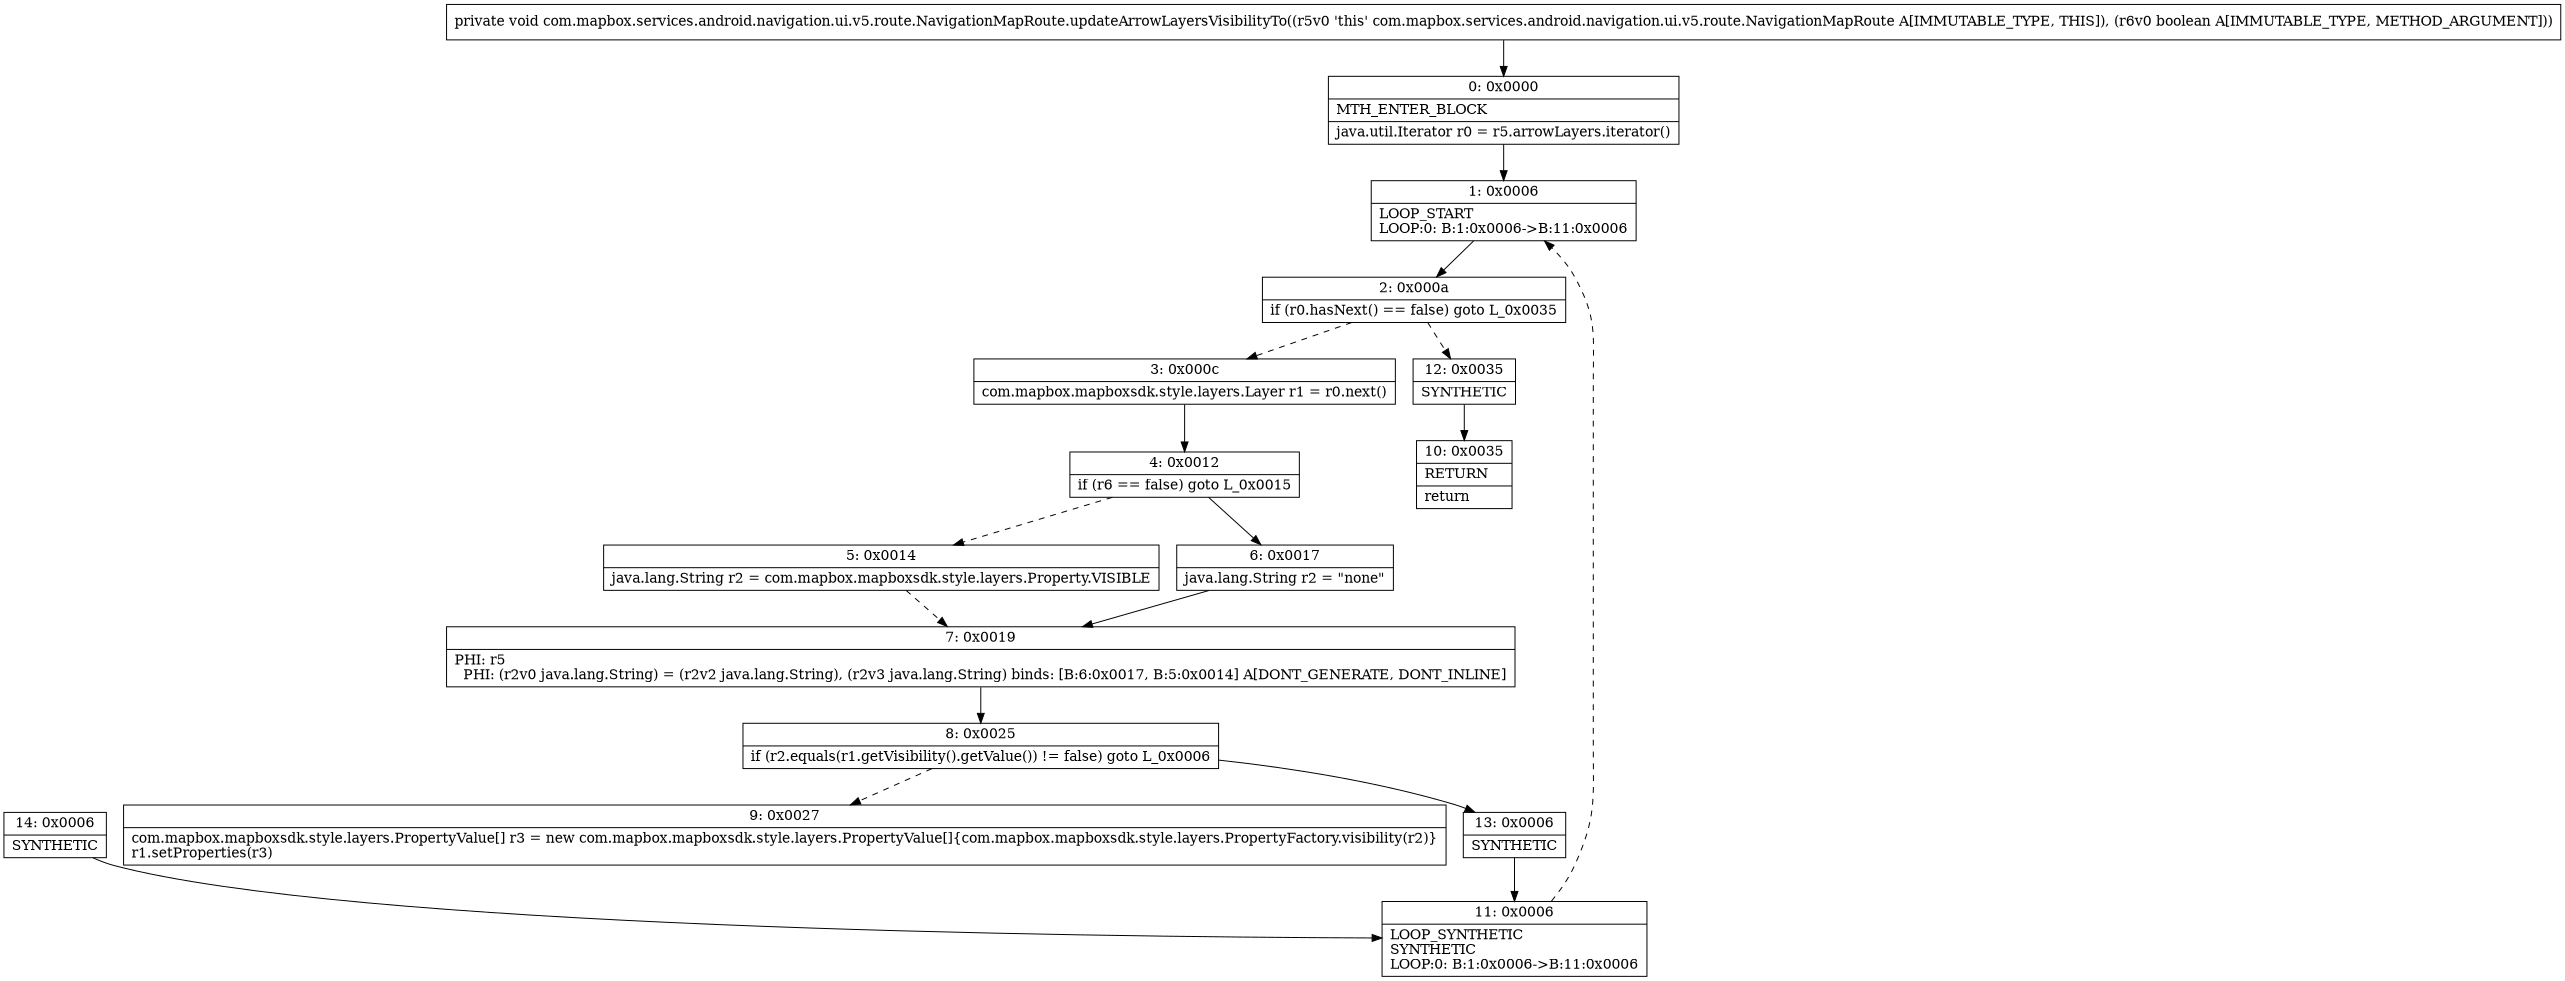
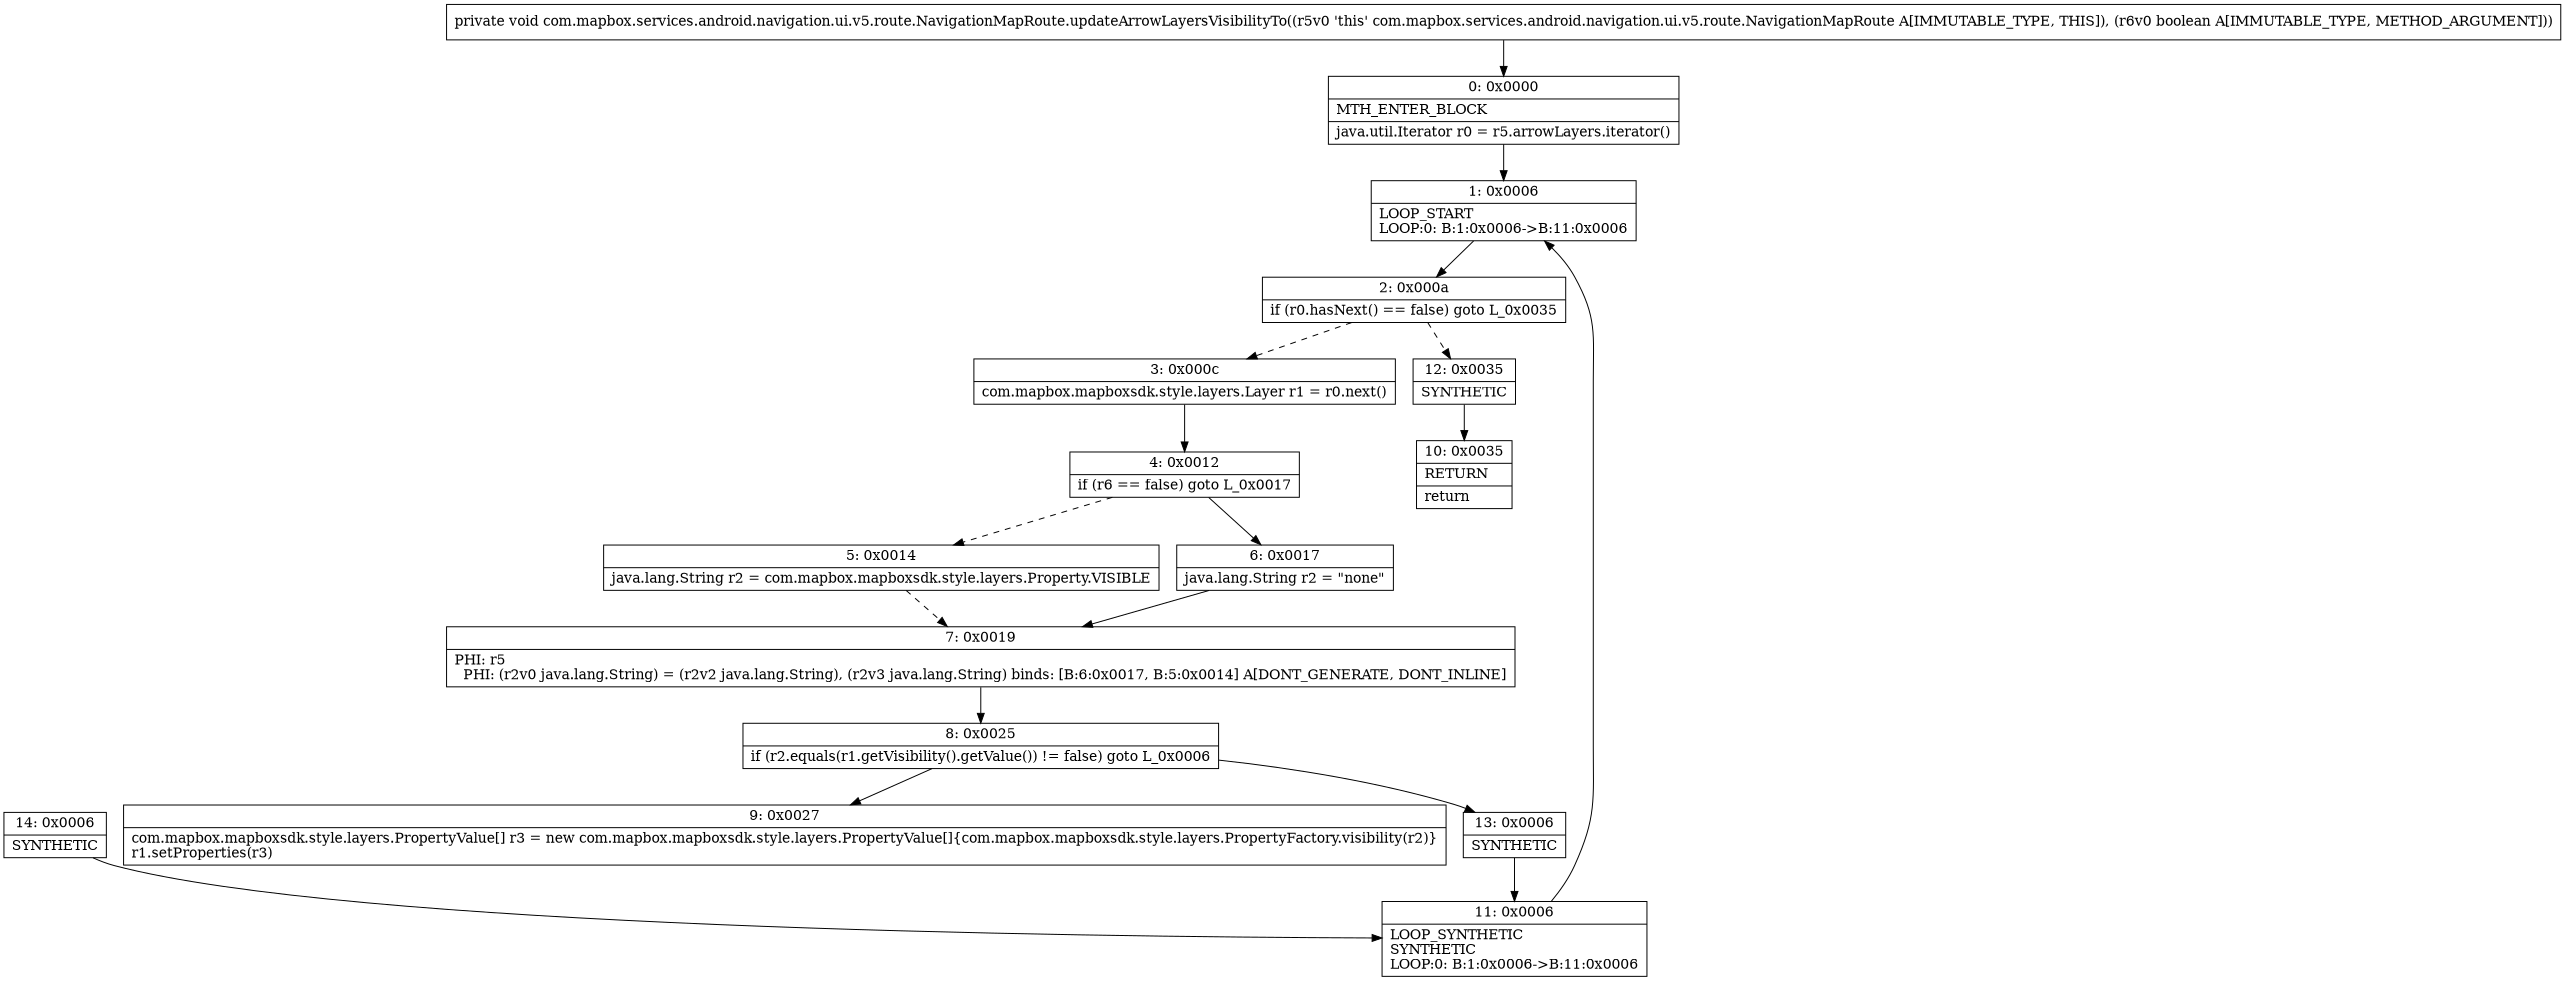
  digraph {
    node [shape=record]
    n1 [label="{0\:\ 0x0000|MTH_ENTER_BLOCK\l|java.util.Iterator r0 = r5.arrowLayers.iterator()\l}"]
    n2 [label="{1\:\ 0x0006|LOOP_START\lLOOP:0: B:1:0x0006\-\>B:11:0x0006\l}"]
    n3 [label="{2\:\ 0x000a|if (r0.hasNext() == false) goto L_0x0035\l}"]
    n4 [label="{3\:\ 0x000c|com.mapbox.mapboxsdk.style.layers.Layer r1 = r0.next()\l}"]
    n5 [label="{12\:\ 0x0035|SYNTHETIC\l}"]
-   n6 [label="{4\:\ 0x0012|if (r6 == false) goto L_0x0015\l}"]
+   n6 [label="{4\:\ 0x0012|if (r6 == false) goto L_0x0017\l}"]
    n7 [label="{10\:\ 0x0035|RETURN\l|return\l}"]
    n8 [label="{5\:\ 0x0014|java.lang.String r2 = com.mapbox.mapboxsdk.style.layers.Property.VISIBLE\l}"]
    n9 [label="{6\:\ 0x0017|java.lang.String r2 = \"none\"\l}"]
    n10 [label="{7\:\ 0x0019|PHI: r5 \l  PHI: (r2v0 java.lang.String) = (r2v2 java.lang.String), (r2v3 java.lang.String) binds: [B:6:0x0017, B:5:0x0014] A[DONT_GENERATE, DONT_INLINE]\l}"]
    n11 [label="{8\:\ 0x0025|if (r2.equals(r1.getVisibility().getValue()) != false) goto L_0x0006\l}"]
    n12 [label="{9\:\ 0x0027|com.mapbox.mapboxsdk.style.layers.PropertyValue[] r3 = new com.mapbox.mapboxsdk.style.layers.PropertyValue[]\{com.mapbox.mapboxsdk.style.layers.PropertyFactory.visibility(r2)\}\lr1.setProperties(r3)\l}"]
    n13 [label="{13\:\ 0x0006|SYNTHETIC\l}"]
    n14 [label="{11\:\ 0x0006|LOOP_SYNTHETIC\lSYNTHETIC\lLOOP:0: B:1:0x0006\-\>B:11:0x0006\l}"]
    n15 [label="{14\:\ 0x0006|SYNTHETIC\l}"]
    n16 [label="{private void com.mapbox.services.android.navigation.ui.v5.route.NavigationMapRoute.updateArrowLayersVisibilityTo((r5v0 'this' com.mapbox.services.android.navigation.ui.v5.route.NavigationMapRoute A[IMMUTABLE_TYPE, THIS]), (r6v0 boolean A[IMMUTABLE_TYPE, METHOD_ARGUMENT])) }"]
    n1 -> n2
    n2 -> n3
    n3 -> n4 [style=dashed]
    n3 -> n5 [style=dashed]
    n4 -> n6
    n5 -> n7
    n6 -> n8 [style=dashed]
    n6 -> n9
    n8 -> n10 [style=dashed]
    n9 -> n10
    n10 -> n11
-   n11 -> n12 [style=dashed]
+   n11 -> n12 [style=solid]
    n11 -> n13
    n13 -> n14
-   n14 -> n2 [style=dashed]
+   n14 -> n2
    n15 -> n14
    n16 -> n1
  }
